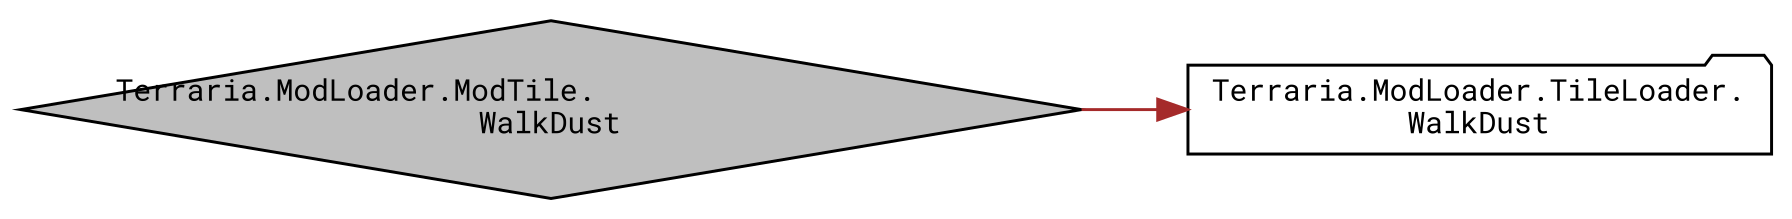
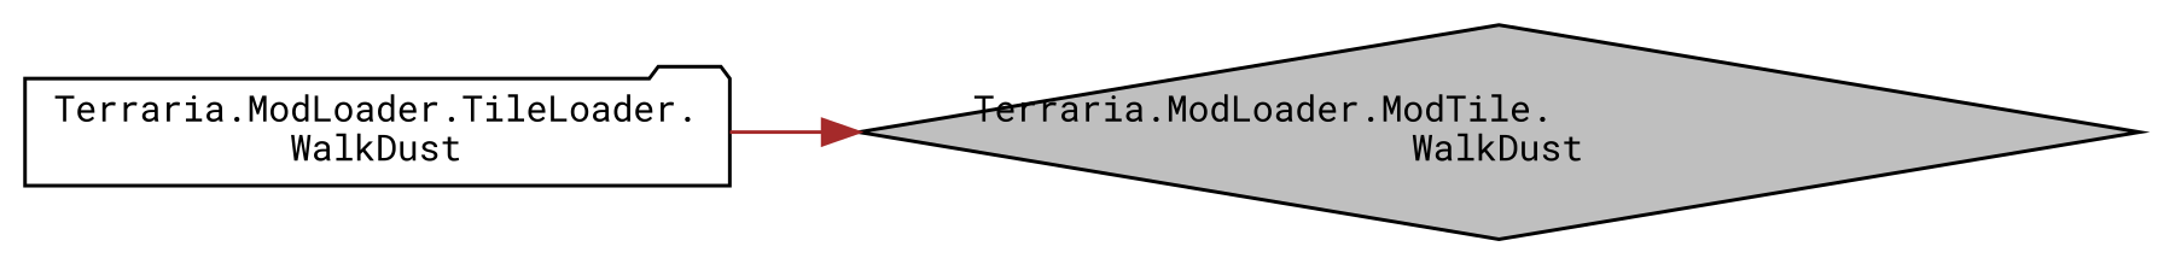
  digraph {
    rankdir=RL
    fontname="Roboto Mono"
    node [color=black fontname="Roboto Mono" fontsize=10 style=filled]
    n1 [fillcolor=grey75 fontcolor=black height=0.2 label="Terraria.ModLoader.ModTile.\lWalkDust" shape=diamond width=0.4]
    n2 [fillcolor=white height=0.2 label="Terraria.ModLoader.TileLoader.\lWalkDust" shape=folder width=0.4]
-   n2 -> n1 [color=brown dir=back fontname="Roboto Mono" fontsize=10 labelfontname=Helvetica labelfontsize=10 style=solid]
+   n1 -> n2 [color=brown dir=back fontname="Roboto Mono" fontsize=10 labelfontname=Helvetica labelfontsize=10 style=solid]
  }
